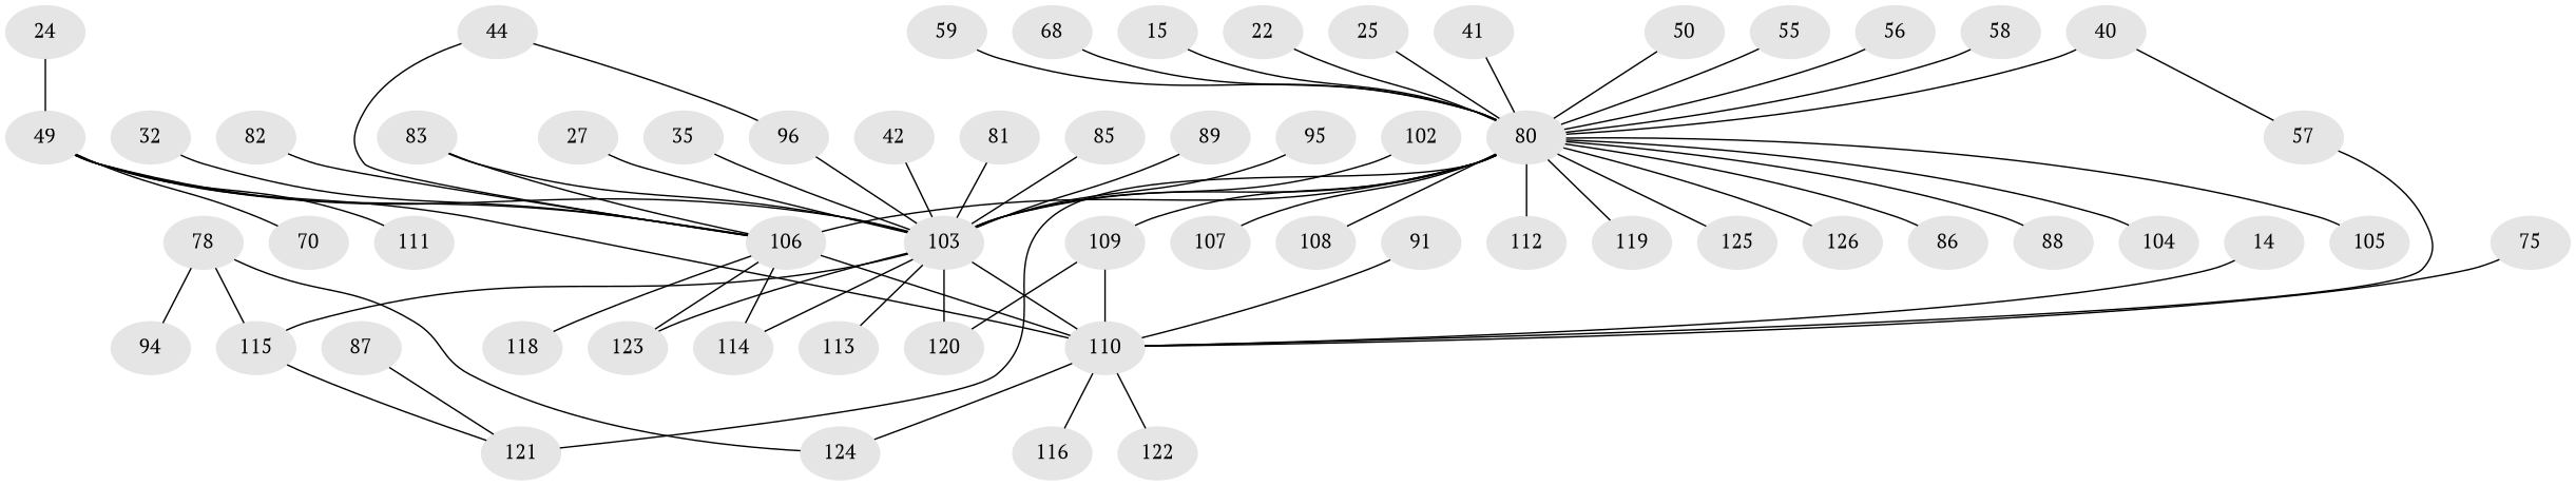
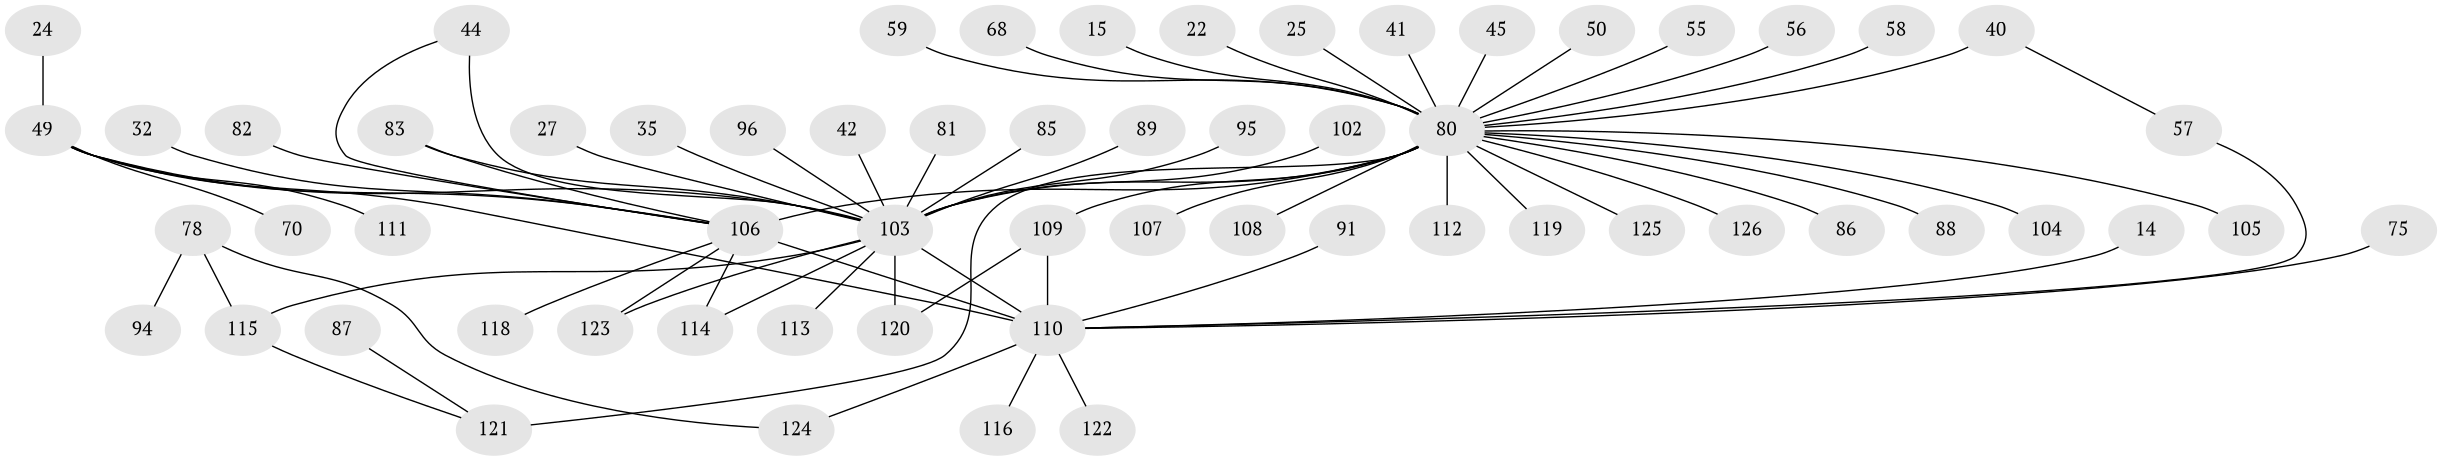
  graph {
    fontname="PT Serif"
    node [color=gray90 fontname="PT Serif" style=filled]
    edge [fontname="PT Serif"]
    110 [super="+74+100+7"]
    124
    116
    122
    14
    80 [super="+30+65+29+46+4"]
    103 [super="+8+28+13+63+99"]
    106 [super="+97+90+72+101+18"]
    86
    88
    104
    105
    107 [super="+51"]
    108
    109 [super="+17+54+84"]
    112 [super="+33+92"]
    119 [super="+117"]
    121 [super="+34"]
    125
    126 [super="+47"]
    15
    22
    49 [super="+19+9"]
    70
    111 [super="+53"]
    24
    25
    113
    114
    115 [super="+52"]
    120
    123 [super="+23+77+79"]
    27
    118
    32
    35
    57 [super="+48"]
    40
    41
    42
    44 [super="+1"]
+   45
    50
    55
    56 [super="+10"]
    58
    59 [super="+36"]
    68 [super="+6"]
    75
    78 [super="+69"]
    94
    81
    82
    83
    85
    87
    89
    91
    95 [super="+73"]
    96 [super="+64"]
    102
    110 -- 124
    110 -- 116
    110 -- 122
    14 -- 110
    80 -- 103 [weight=11]
    80 -- 106 [weight=6]
    80 -- 86
    80 -- 88
    80 -- 104
    80 -- 105
    80 -- 107
    80 -- 108
    80 -- 109
    80 -- 112
    80 -- 119
    80 -- 121 [weight=2]
    80 -- 125
    80 -- 126
    103 -- 110 [weight=6]
    103 -- 113
    103 -- 114
    103 -- 115
    103 -- 120
    103 -- 123
    106 -- 110 [weight=2]
    106 -- 114
    106 -- 123
    106 -- 118
    109 -- 110 [weight=2]
    109 -- 120
    15 -- 80
    22 -- 80
    49 -- 110 [weight=3]
    49 -- 103
    49 -- 106
    49 -- 70
    49 -- 111
    24 -- 49
    25 -- 80
    115 -- 121
    27 -- 103
    32 -- 106
    35 -- 103
    57 -- 110
    40 -- 80 [weight=2]
    40 -- 57
    41 -- 80
    42 -- 103
-   44 -- 96 [weight=3]
+   44 -- 103 [weight=3]
    44 -- 106
+   45 -- 80
    50 -- 80
    55 -- 80
    56 -- 80
    58 -- 80
    59 -- 80
    68 -- 80
    75 -- 110
    78 -- 124
    78 -- 115 [weight=2]
    78 -- 94
    81 -- 103
    82 -- 106
    83 -- 103
    83 -- 106
    85 -- 103
    87 -- 121
    89 -- 103
    91 -- 110
    95 -- 103
    96 -- 103
    102 -- 103
  }
